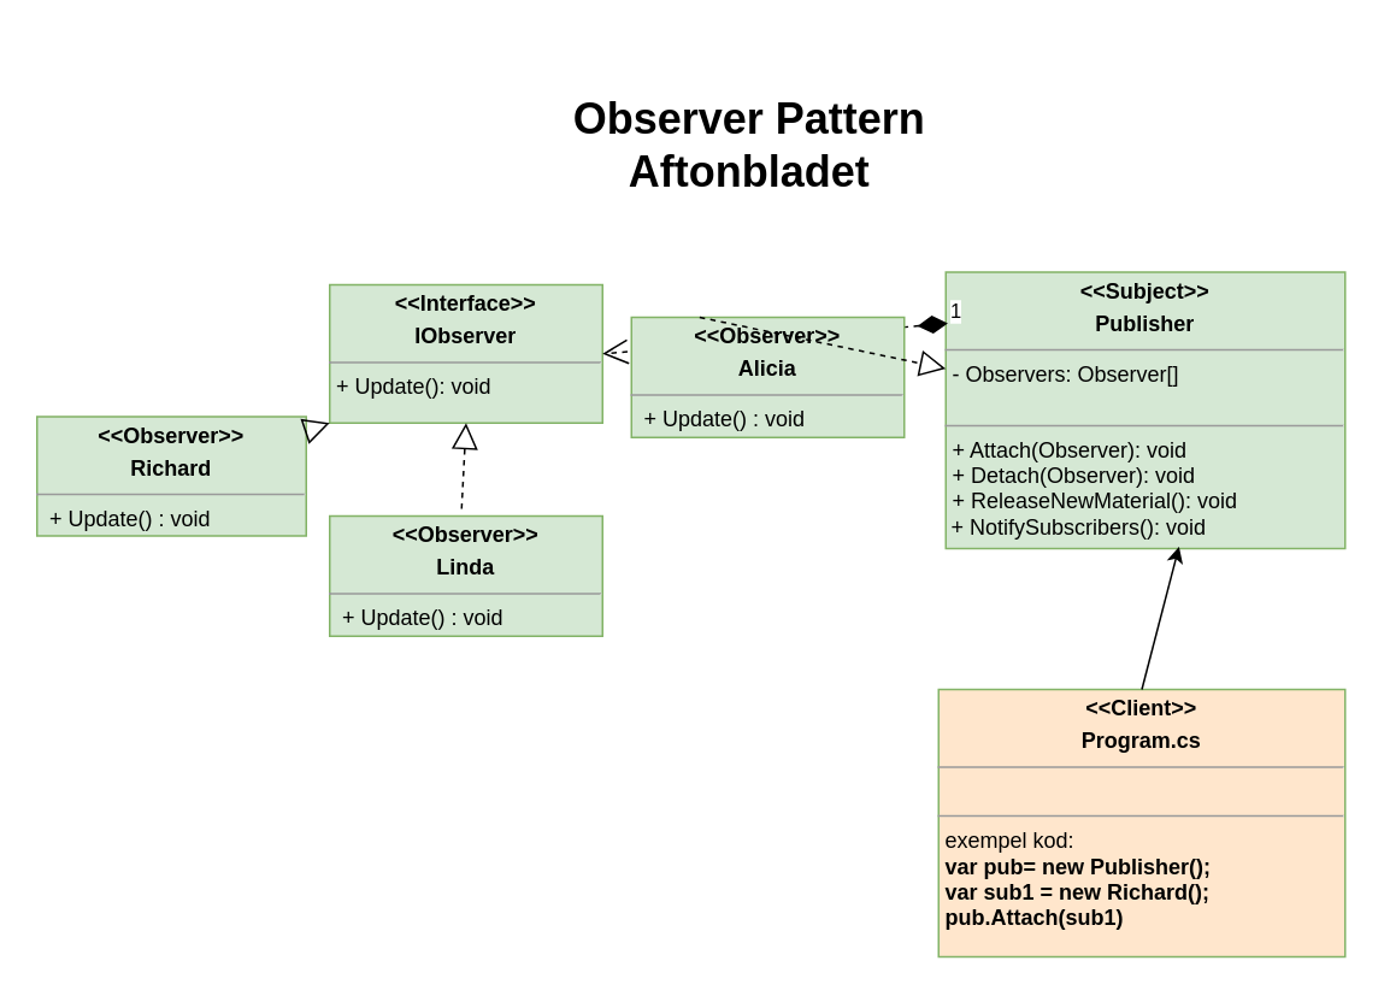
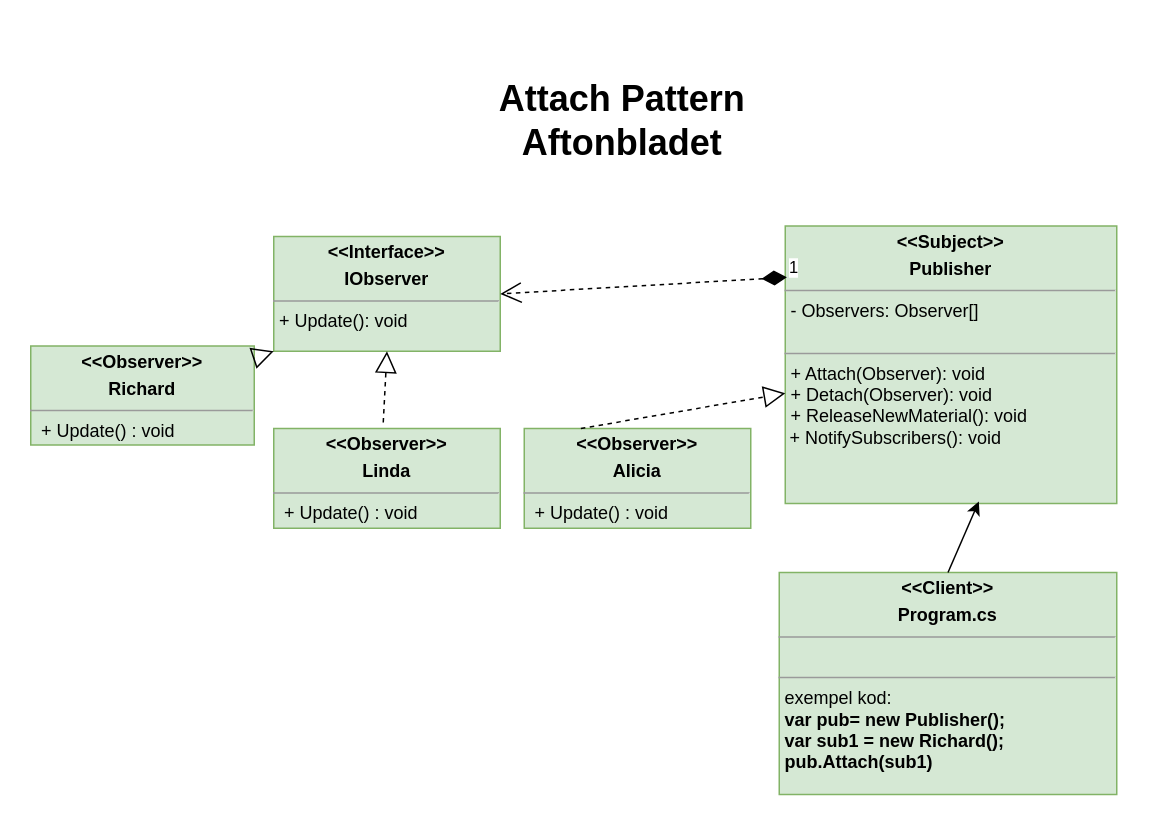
  <mxCell id="0" />
  <mxCell id="1" parent="0" />
  <mxCell id="2" value="&lt;p style=&quot;margin: 0px ; margin-top: 4px ; text-align: center&quot;&gt;&lt;b&gt;&amp;lt;&amp;lt;Interface&amp;gt;&amp;gt;&lt;/b&gt;&lt;/p&gt;&lt;p style=&quot;margin: 0px ; margin-top: 4px ; text-align: center&quot;&gt;&lt;b&gt;IObserver&lt;/b&gt;&lt;br&gt;&lt;/p&gt;&lt;hr size=&quot;1&quot;&gt;&lt;p style=&quot;margin: 0px ; margin-left: 4px&quot;&gt;&lt;/p&gt;&lt;p style=&quot;margin: 0px ; margin-left: 4px&quot;&gt;+ Update(): void&lt;/p&gt;&lt;p style=&quot;margin: 0px ; margin-left: 4px&quot;&gt;&lt;br&gt;&lt;/p&gt;" style="verticalAlign=top;align=left;overflow=fill;fontSize=12;fontFamily=Helvetica;html=1;rounded=0;sketch=0;labelBackgroundColor=none;fillColor=#d5e8d4;strokeColor=#82b366;" parent="1" vertex="1"><mxGeometry x="182" y="157" width="151" height="76.5" as="geometry" /></mxCell>
- <mxCell id="3" value="&lt;p style=&quot;margin: 0px ; margin-top: 4px ; text-align: center&quot;&gt;&lt;b&gt;&amp;lt;&amp;lt;Subject&amp;gt;&amp;gt;&lt;/b&gt;&lt;/p&gt;&lt;p style=&quot;margin: 0px ; margin-top: 4px ; text-align: center&quot;&gt;&lt;b&gt;Publisher&lt;/b&gt;&lt;br&gt;&lt;/p&gt;&lt;hr size=&quot;1&quot;&gt;&lt;p style=&quot;margin: 0px ; margin-left: 4px&quot;&gt;- Observers: Observer[]&lt;/p&gt;&lt;p style=&quot;margin: 0px ; margin-left: 4px&quot;&gt;&lt;br&gt;&lt;/p&gt;&lt;hr size=&quot;1&quot;&gt;&lt;p style=&quot;margin: 0px ; margin-left: 4px&quot;&gt;&lt;span style=&quot;background-color: initial;&quot;&gt;+ Attach(Observer): void&lt;/span&gt;&lt;br&gt;&lt;/p&gt;&lt;p style=&quot;margin: 0px ; margin-left: 4px&quot;&gt;+ Detach(Observer): void&lt;br&gt;&lt;/p&gt;&lt;p style=&quot;margin: 0px ; margin-left: 4px&quot;&gt;+ ReleaseNewMaterial(): void&lt;br&gt;&lt;/p&gt;&amp;nbsp;+ NotifySubscribers(): void" style="verticalAlign=top;align=left;overflow=fill;fontSize=12;fontFamily=Helvetica;html=1;rounded=0;sketch=0;labelBackgroundColor=none;fillColor=#d5e8d4;strokeColor=#82b366;" parent="1" vertex="1"><mxGeometry x="523" y="150" width="221" height="153" as="geometry" /></mxCell>
+ <mxCell id="3" value="&lt;p style=&quot;margin: 0px ; margin-top: 4px ; text-align: center&quot;&gt;&lt;b&gt;&amp;lt;&amp;lt;Subject&amp;gt;&amp;gt;&lt;/b&gt;&lt;/p&gt;&lt;p style=&quot;margin: 0px ; margin-top: 4px ; text-align: center&quot;&gt;&lt;b&gt;Publisher&lt;/b&gt;&lt;br&gt;&lt;/p&gt;&lt;hr size=&quot;1&quot;&gt;&lt;p style=&quot;margin: 0px ; margin-left: 4px&quot;&gt;- Observers: Observer[]&lt;/p&gt;&lt;p style=&quot;margin: 0px ; margin-left: 4px&quot;&gt;&lt;br&gt;&lt;/p&gt;&lt;hr size=&quot;1&quot;&gt;&lt;p style=&quot;margin: 0px ; margin-left: 4px&quot;&gt;&lt;span style=&quot;background-color: initial;&quot;&gt;+ Attach(Observer): void&lt;/span&gt;&lt;br&gt;&lt;/p&gt;&lt;p style=&quot;margin: 0px ; margin-left: 4px&quot;&gt;+ Detach(Observer): void&lt;br&gt;&lt;/p&gt;&lt;p style=&quot;margin: 0px ; margin-left: 4px&quot;&gt;+ ReleaseNewMaterial(): void&lt;br&gt;&lt;/p&gt;&amp;nbsp;+ NotifySubscribers(): void" style="verticalAlign=top;align=left;overflow=fill;fontSize=12;fontFamily=Helvetica;html=1;rounded=0;sketch=0;labelBackgroundColor=none;fillColor=#d5e8d4;strokeColor=#82b366;" parent="1" vertex="1"><mxGeometry x="523" y="150" width="221" height="185" as="geometry" /></mxCell>
  <mxCell id="4" value="&lt;p style=&quot;margin: 0px ; margin-top: 4px ; text-align: center&quot;&gt;&lt;b style=&quot;background-color: initial;&quot;&gt;&amp;lt;&amp;lt;Observer&amp;gt;&amp;gt;&lt;/b&gt;&lt;/p&gt;&lt;p style=&quot;margin: 0px ; margin-top: 4px ; text-align: center&quot;&gt;&lt;b style=&quot;background-color: initial;&quot;&gt;Linda&lt;/b&gt;&lt;br&gt;&lt;/p&gt;&lt;hr size=&quot;1&quot;&gt;&lt;p style=&quot;margin: 0px ; margin-left: 4px&quot;&gt;&amp;nbsp;+ Update() : void&lt;br&gt;&lt;/p&gt;" style="verticalAlign=top;align=left;overflow=fill;fontSize=12;fontFamily=Helvetica;html=1;rounded=0;sketch=0;labelBackgroundColor=none;fillColor=#d5e8d4;strokeColor=#82b366;" parent="1" vertex="1"><mxGeometry x="182" y="285" width="151" height="66.5" as="geometry" /></mxCell>
  <mxCell id="5" value="&lt;p style=&quot;margin: 0px ; margin-top: 4px ; text-align: center&quot;&gt;&lt;b style=&quot;border-color: var(--border-color); background-color: initial;&quot;&gt;&amp;lt;&amp;lt;Observer&amp;gt;&amp;gt;&lt;/b&gt;&lt;b style=&quot;background-color: initial;&quot;&gt;&lt;br&gt;&lt;/b&gt;&lt;/p&gt;&lt;p style=&quot;margin: 0px ; margin-top: 4px ; text-align: center&quot;&gt;&lt;b style=&quot;background-color: initial;&quot;&gt;Richard&lt;/b&gt;&lt;br&gt;&lt;/p&gt;&lt;hr size=&quot;1&quot;&gt;&lt;p style=&quot;margin: 0px ; margin-left: 4px&quot;&gt;&amp;nbsp;+ Update() : void&lt;/p&gt;" style="verticalAlign=top;align=left;overflow=fill;fontSize=12;fontFamily=Helvetica;html=1;rounded=0;sketch=0;labelBackgroundColor=none;fillColor=#d5e8d4;strokeColor=#82b366;" parent="1" vertex="1"><mxGeometry x="20" y="230" width="149" height="66" as="geometry" /></mxCell>
- <mxCell id="6" value="&lt;p style=&quot;margin: 0px ; margin-top: 4px ; text-align: center&quot;&gt;&lt;b&gt;&amp;lt;&amp;lt;Client&amp;gt;&amp;gt;&lt;/b&gt;&lt;/p&gt;&lt;p style=&quot;margin: 0px ; margin-top: 4px ; text-align: center&quot;&gt;&lt;b&gt;Program.cs&lt;/b&gt;&lt;br&gt;&lt;/p&gt;&lt;hr size=&quot;1&quot;&gt;&lt;p style=&quot;margin: 0px ; margin-left: 4px&quot;&gt;&lt;br&gt;&lt;/p&gt;&lt;hr size=&quot;1&quot;&gt;&lt;p style=&quot;margin: 0px ; margin-left: 4px&quot;&gt;exempel kod:&lt;/p&gt;&lt;p style=&quot;margin: 0px ; margin-left: 4px&quot;&gt;&lt;b style=&quot;border-color: var(--border-color);&quot;&gt;var pub= new Publisher();&lt;/b&gt;&lt;b&gt;&lt;br&gt;&lt;/b&gt;&lt;/p&gt;&lt;p style=&quot;margin: 0px ; margin-left: 4px&quot;&gt;&lt;b&gt;var sub1 = new Richard();&lt;/b&gt;&lt;/p&gt;&lt;p style=&quot;margin: 0px ; margin-left: 4px&quot;&gt;&lt;b&gt;pub.Attach(sub1)&lt;/b&gt;&lt;/p&gt;&lt;p style=&quot;margin: 0px ; margin-left: 4px&quot;&gt;&lt;br&gt;&lt;/p&gt;" style="verticalAlign=top;align=left;overflow=fill;fontSize=12;fontFamily=Helvetica;html=1;rounded=0;sketch=0;labelBackgroundColor=none;fillColor=#ffe6cc;strokeColor=#82b366;" parent="1" vertex="1"><mxGeometry x="519" y="381" width="225" height="148" as="geometry" /></mxCell>
+ <mxCell id="6" value="&lt;p style=&quot;margin: 0px ; margin-top: 4px ; text-align: center&quot;&gt;&lt;b&gt;&amp;lt;&amp;lt;Client&amp;gt;&amp;gt;&lt;/b&gt;&lt;/p&gt;&lt;p style=&quot;margin: 0px ; margin-top: 4px ; text-align: center&quot;&gt;&lt;b&gt;Program.cs&lt;/b&gt;&lt;br&gt;&lt;/p&gt;&lt;hr size=&quot;1&quot;&gt;&lt;p style=&quot;margin: 0px ; margin-left: 4px&quot;&gt;&lt;br&gt;&lt;/p&gt;&lt;hr size=&quot;1&quot;&gt;&lt;p style=&quot;margin: 0px ; margin-left: 4px&quot;&gt;exempel kod:&lt;/p&gt;&lt;p style=&quot;margin: 0px ; margin-left: 4px&quot;&gt;&lt;b style=&quot;border-color: var(--border-color);&quot;&gt;var pub= new Publisher();&lt;/b&gt;&lt;b&gt;&lt;br&gt;&lt;/b&gt;&lt;/p&gt;&lt;p style=&quot;margin: 0px ; margin-left: 4px&quot;&gt;&lt;b&gt;var sub1 = new Richard();&lt;/b&gt;&lt;/p&gt;&lt;p style=&quot;margin: 0px ; margin-left: 4px&quot;&gt;&lt;b&gt;pub.Attach(sub1)&lt;/b&gt;&lt;/p&gt;&lt;p style=&quot;margin: 0px ; margin-left: 4px&quot;&gt;&lt;br&gt;&lt;/p&gt;" style="verticalAlign=top;align=left;overflow=fill;fontSize=12;fontFamily=Helvetica;html=1;rounded=0;sketch=0;labelBackgroundColor=none;fillColor=#d5e8d4;strokeColor=#82b366;" parent="1" vertex="1"><mxGeometry x="519" y="381" width="225" height="148" as="geometry" /></mxCell>
  <mxCell id="7" value="" style="endArrow=classic;html=1;rounded=0;entryX=0.584;entryY=0.993;entryDx=0;entryDy=0;entryPerimeter=0;exitX=0.5;exitY=0;exitDx=0;exitDy=0;" parent="1" source="6" target="3" edge="1"><mxGeometry width="50" height="50" relative="1" as="geometry"><mxPoint x="369" y="423" as="sourcePoint" /><mxPoint x="419" y="373" as="targetPoint" /></mxGeometry></mxCell>
  <mxCell id="8" value="1" style="endArrow=open;html=1;endSize=12;startArrow=diamondThin;startSize=14;startFill=1;align=left;verticalAlign=bottom;rounded=0;entryX=1;entryY=0.5;entryDx=0;entryDy=0;exitX=0.005;exitY=0.185;exitDx=0;exitDy=0;exitPerimeter=0;dashed=1;" parent="1" source="3" target="2" edge="1"><mxGeometry x="-1" y="3" relative="1" as="geometry"><mxPoint x="314" y="398" as="sourcePoint" /><mxPoint x="474" y="398" as="targetPoint" /><mxPoint as="offset" /></mxGeometry></mxCell>
  <mxCell id="9" value="" style="endArrow=block;dashed=1;endFill=0;endSize=12;html=1;rounded=0;entryX=0;entryY=1;entryDx=0;entryDy=0;" parent="1" source="5" target="2" edge="1"><mxGeometry width="160" relative="1" as="geometry"><mxPoint x="573" y="432" as="sourcePoint" /><mxPoint x="451" y="293" as="targetPoint" /></mxGeometry></mxCell>
  <mxCell id="10" value="" style="endArrow=block;dashed=1;endFill=0;endSize=12;html=1;rounded=0;entryX=0.5;entryY=1;entryDx=0;entryDy=0;" parent="1" target="2" edge="1"><mxGeometry width="160" relative="1" as="geometry"><mxPoint x="255" y="281" as="sourcePoint" /><mxPoint x="206" y="224" as="targetPoint" /></mxGeometry></mxCell>
- <mxCell id="11" value="Observer Pattern&lt;br&gt;Aftonbladet" style="text;strokeColor=none;fillColor=none;html=1;fontSize=24;fontStyle=1;verticalAlign=middle;align=center;" parent="1" vertex="1"><mxGeometry x="222" y="39" width="384" height="82" as="geometry" /></mxCell>
+ <mxCell id="11" value="Attach Pattern&lt;br&gt;Aftonbladet" style="text;strokeColor=none;fillColor=none;html=1;fontSize=24;fontStyle=1;verticalAlign=middle;align=center;" parent="1" vertex="1"><mxGeometry x="222" y="39" width="384" height="82" as="geometry" /></mxCell>
  <mxCell id="12" value="" style="shape=image;verticalLabelPosition=bottom;labelBackgroundColor=default;verticalAlign=top;aspect=fixed;imageAspect=0;image=https://cdn.aftonbladet.se/share-aftonbladet.jpg;" vertex="1" parent="1"><mxGeometry x="72" y="20.62" width="226.19" height="118.75" as="geometry" /></mxCell>
- <mxCell id="13" value="&lt;p style=&quot;margin: 0px ; margin-top: 4px ; text-align: center&quot;&gt;&lt;b style=&quot;background-color: initial;&quot;&gt;&amp;lt;&amp;lt;Observer&amp;gt;&amp;gt;&lt;/b&gt;&lt;/p&gt;&lt;p style=&quot;margin: 0px ; margin-top: 4px ; text-align: center&quot;&gt;&lt;b style=&quot;background-color: initial;&quot;&gt;Alicia&lt;/b&gt;&lt;br&gt;&lt;/p&gt;&lt;hr size=&quot;1&quot;&gt;&lt;p style=&quot;margin: 0px ; margin-left: 4px&quot;&gt;&amp;nbsp;+ Update() : void&lt;br&gt;&lt;/p&gt;" style="verticalAlign=top;align=left;overflow=fill;fontSize=12;fontFamily=Helvetica;html=1;rounded=0;sketch=0;labelBackgroundColor=none;fillColor=#d5e8d4;strokeColor=#82b366;" vertex="1" parent="1"><mxGeometry x="349" y="175" width="151" height="66.5" as="geometry" /></mxCell>
+ <mxCell id="13" value="&lt;p style=&quot;margin: 0px ; margin-top: 4px ; text-align: center&quot;&gt;&lt;b style=&quot;background-color: initial;&quot;&gt;&amp;lt;&amp;lt;Observer&amp;gt;&amp;gt;&lt;/b&gt;&lt;/p&gt;&lt;p style=&quot;margin: 0px ; margin-top: 4px ; text-align: center&quot;&gt;&lt;b style=&quot;background-color: initial;&quot;&gt;Alicia&lt;/b&gt;&lt;br&gt;&lt;/p&gt;&lt;hr size=&quot;1&quot;&gt;&lt;p style=&quot;margin: 0px ; margin-left: 4px&quot;&gt;&amp;nbsp;+ Update() : void&lt;br&gt;&lt;/p&gt;" style="verticalAlign=top;align=left;overflow=fill;fontSize=12;fontFamily=Helvetica;html=1;rounded=0;sketch=0;labelBackgroundColor=none;fillColor=#d5e8d4;strokeColor=#82b366;" vertex="1" parent="1"><mxGeometry x="349" y="285" width="151" height="66.5" as="geometry" /></mxCell>
  <mxCell id="14" value="" style="endArrow=block;dashed=1;endFill=0;endSize=12;html=1;rounded=0;exitX=0.25;exitY=0;exitDx=0;exitDy=0;" edge="1" parent="1" source="13" target="3"><mxGeometry width="160" relative="1" as="geometry"><mxPoint x="297.66" y="288.5" as="sourcePoint" /><mxPoint x="288" y="224" as="targetPoint" /></mxGeometry></mxCell>
